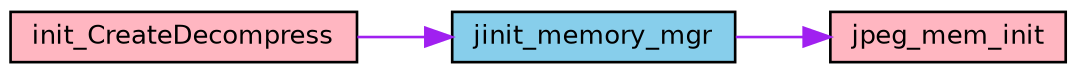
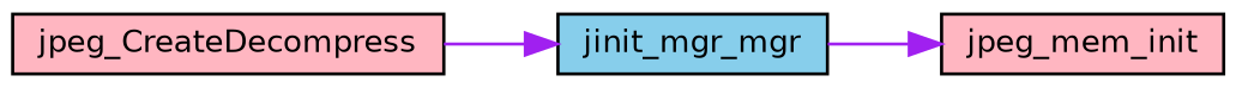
  digraph {
    rankdir=RL
    node [color=black fillcolor=lightpink fontname=Helvetica fontsize=10 shape=record style=filled]
    edge [color=purple dir=back fontname=Helvetica fontsize=10 labelfontname=Helvetica labelfontsize=10 style=solid]
    n1 [fontcolor=black height=0.2 label=jpeg_mem_init width=0.4]
-   n2 [fillcolor=skyblue height=0.2 label=jinit_memory_mgr width=0.4]
-   n3 [height=0.2 label=init_CreateDecompress width=0.4]
+   n2 [fillcolor=skyblue height=0.2 label=jinit_mgr_mgr width=0.4]
+   n3 [height=0.2 label=jpeg_CreateDecompress width=0.4]
    n1 -> n2
    n2 -> n3
  }
